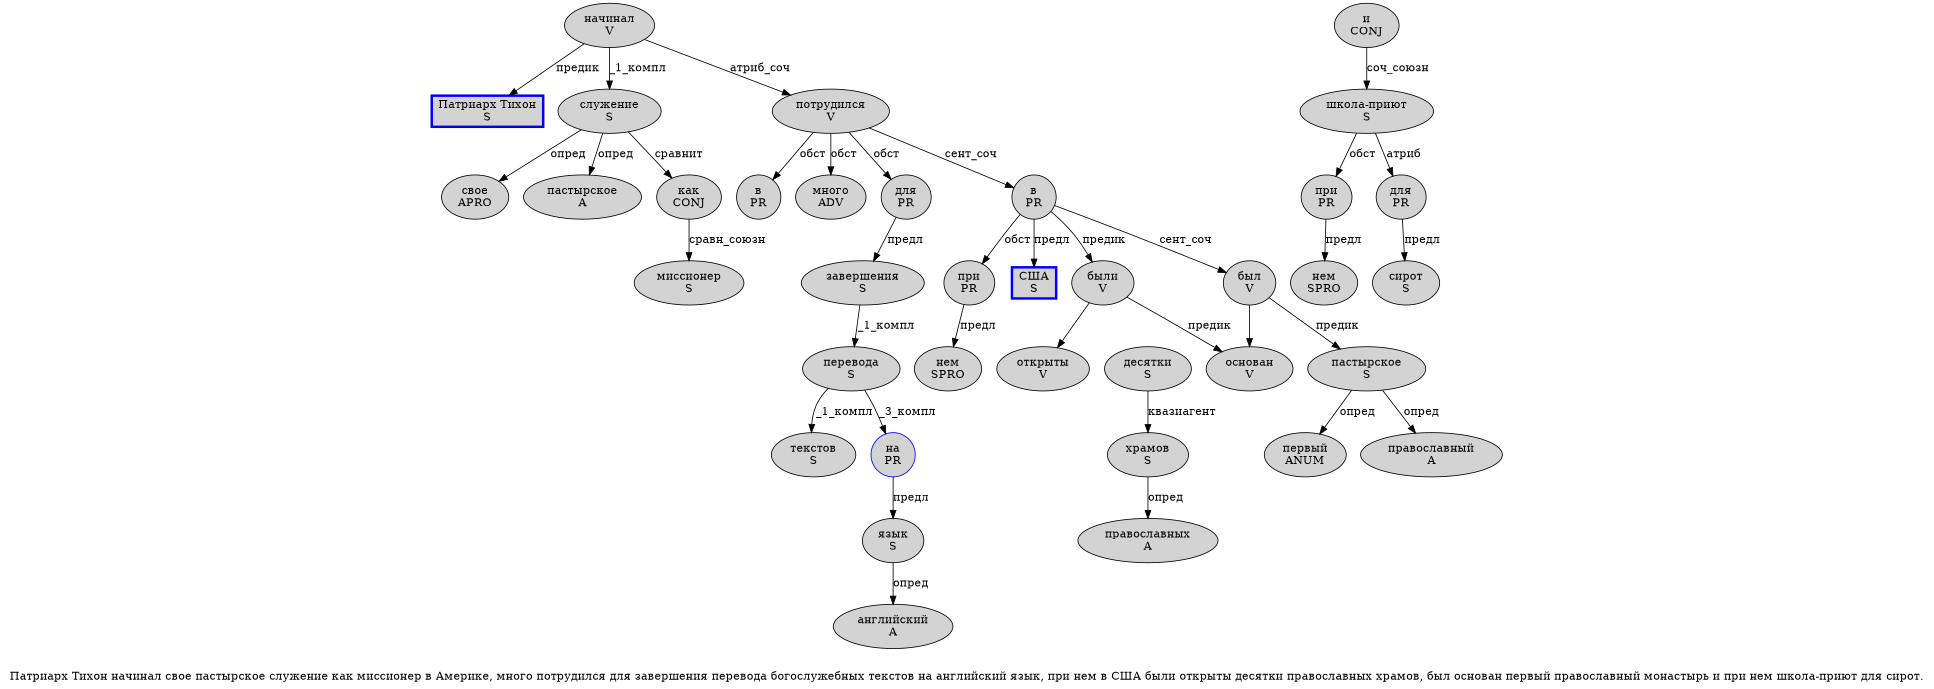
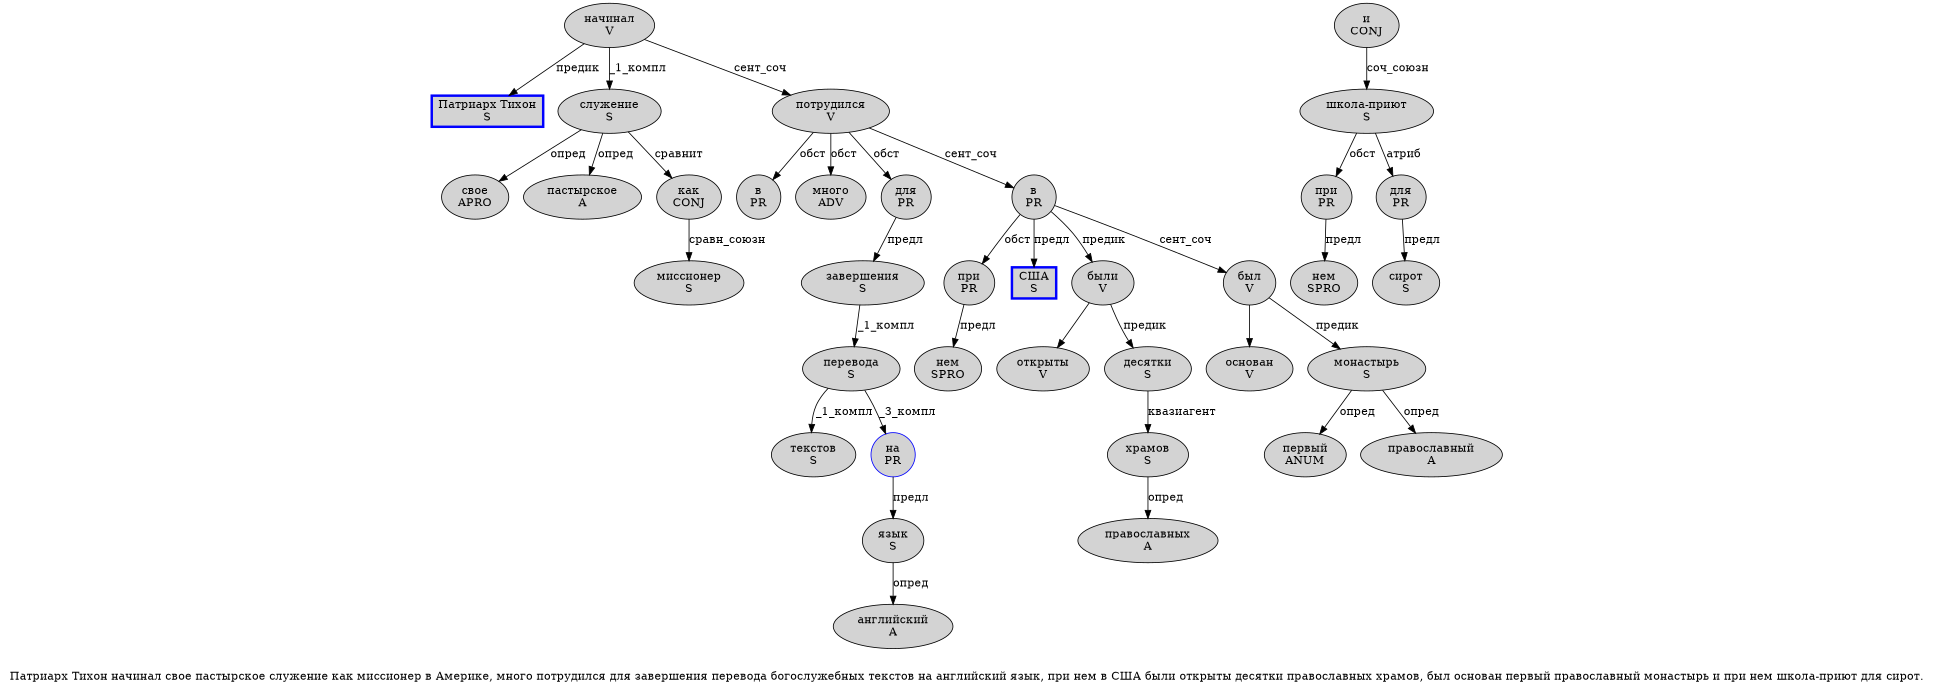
  digraph {
    label="Патриарх Тихон начинал свое пастырское служение как миссионер в Америке, много потрудился для завершения перевода богослужебных текстов на английский язык, при нем в США были открыты десятки православных храмов, был основан первый православный монастырь и при нем школа-приют для сирот."
    node [fillcolor=lightgray penwidth=1 shape=ellipse style=filled]
    n1 [color=blue label="Патриарх Тихон\nS" penwidth=3 shape=box]
    n2 [label="начинал\nV"]
    n3 [label="служение\nS"]
    n4 [label="потрудился\nV"]
    n5 [label="свое\nAPRO"]
    n6 [label="пастырское\nA"]
    n7 [label="как\nCONJ"]
    n8 [label="в\nPR"]
    n9 [label="много\nADV"]
    n10 [label="для\nPR"]
    n11 [label="в\nPR"]
    n12 [label="миссионер\nS"]
    n13 [label="завершения\nS"]
    n14 [label="при\nPR"]
    n15 [color=blue label="США\nS" penwidth=3 shape=box]
    n16 [label="были\nV"]
    n17 [label="был\nV"]
    n18 [label="перевода\nS"]
    n19 [label="текстов\nS"]
    n20 [color=blue label="на\nPR"]
    n21 [label="язык\nS"]
    n22 [label="английский\nA"]
    n23 [label="нем\nSPRO"]
    n24 [label="открыты\nV"]
    n25 [label="десятки\nS"]
    n26 [label="основан\nV"]
-   n27 [label="пастырское\nS"]
+   n27 [label="монастырь\nS"]
    n28 [label="храмов\nS"]
    n29 [label="православных\nA"]
    n30 [label="первый\nANUM"]
    n31 [label="православный\nA"]
    n32 [label="и\nCONJ"]
    n33 [label="школа-приют\nS"]
    n34 [label="при\nPR"]
    n35 [label="для\nPR"]
    n36 [label="нем\nSPRO"]
    n37 [label="сирот\nS"]
    n2 -> n1 [label="предик"]
    n2 -> n3 [label="_1_компл"]
-   n2 -> n4 [label="атриб_соч"]
+   n2 -> n4 [label="сент_соч"]
    n3 -> n5 [label="опред"]
    n3 -> n6 [label="опред"]
    n3 -> n7 [label="сравнит"]
    n4 -> n8 [label="обст"]
    n4 -> n9 [label="обст"]
    n4 -> n10 [label="обст"]
    n4 -> n11 [label="сент_соч"]
    n7 -> n12 [label="сравн_союзн"]
    n10 -> n13 [label="предл"]
    n11 -> n14 [label="обст"]
    n11 -> n15 [label="предл"]
    n11 -> n16 [label="предик"]
    n11 -> n17 [label="сент_соч"]
    n13 -> n18 [label="_1_компл"]
    n14 -> n23 [label="предл"]
    n16 -> n24
-   n16 -> n26 [label="предик"]
+   n16 -> n25 [label="предик"]
    n17 -> n26
    n17 -> n27 [label="предик"]
    n18 -> n19 [label="_1_компл"]
    n18 -> n20 [label="_3_компл"]
    n20 -> n21 [label="предл"]
    n21 -> n22 [label="опред"]
    n25 -> n28 [label="квазиагент"]
    n27 -> n30 [label="опред"]
    n27 -> n31 [label="опред"]
    n28 -> n29 [label="опред"]
    n32 -> n33 [label="соч_союзн"]
    n33 -> n34 [label="обст"]
    n33 -> n35 [label="атриб"]
    n34 -> n36 [label="предл"]
    n35 -> n37 [label="предл"]
  }
